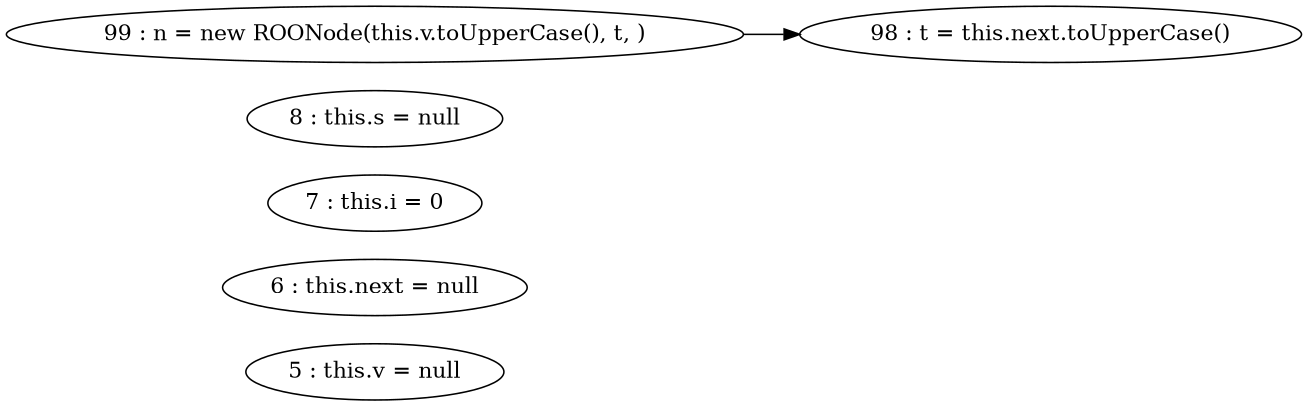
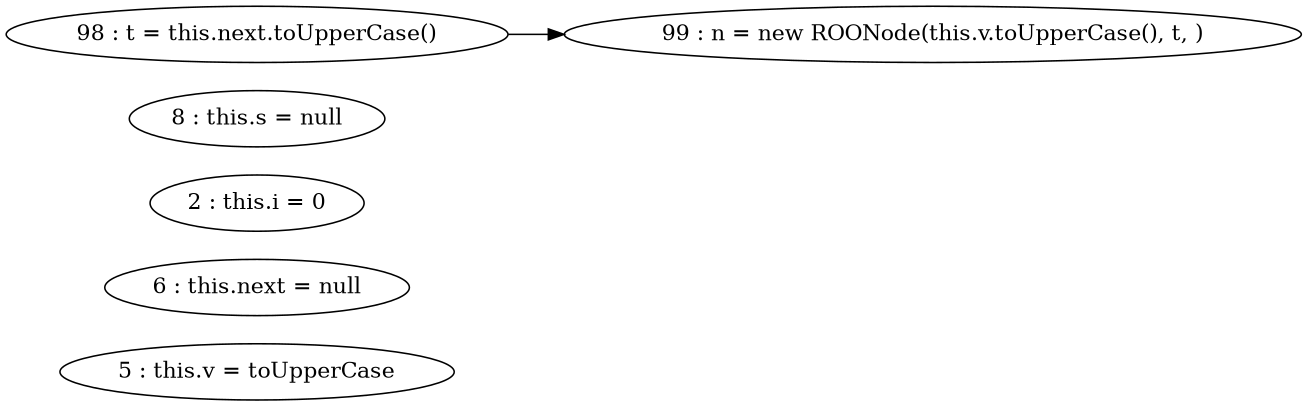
  digraph {
    rankdir=LR
-   "5 : this.v = null"
+   "5 : this.v = null" [label="5 : this.v = toUpperCase"]
    "6 : this.next = null"
-   "7 : this.i = 0"
+   "7 : this.i = 0" [label="2 : this.i = 0"]
    "8 : this.s = null"
    "98 : t = this.next.toUpperCase()"
    "99 : n = new ROONode(this.v.toUpperCase(), t, )"
-   "99 : n = new ROONode(this.v.toUpperCase(), t, )" -> "98 : t = this.next.toUpperCase()"
+   "98 : t = this.next.toUpperCase()" -> "99 : n = new ROONode(this.v.toUpperCase(), t, )"
  }
